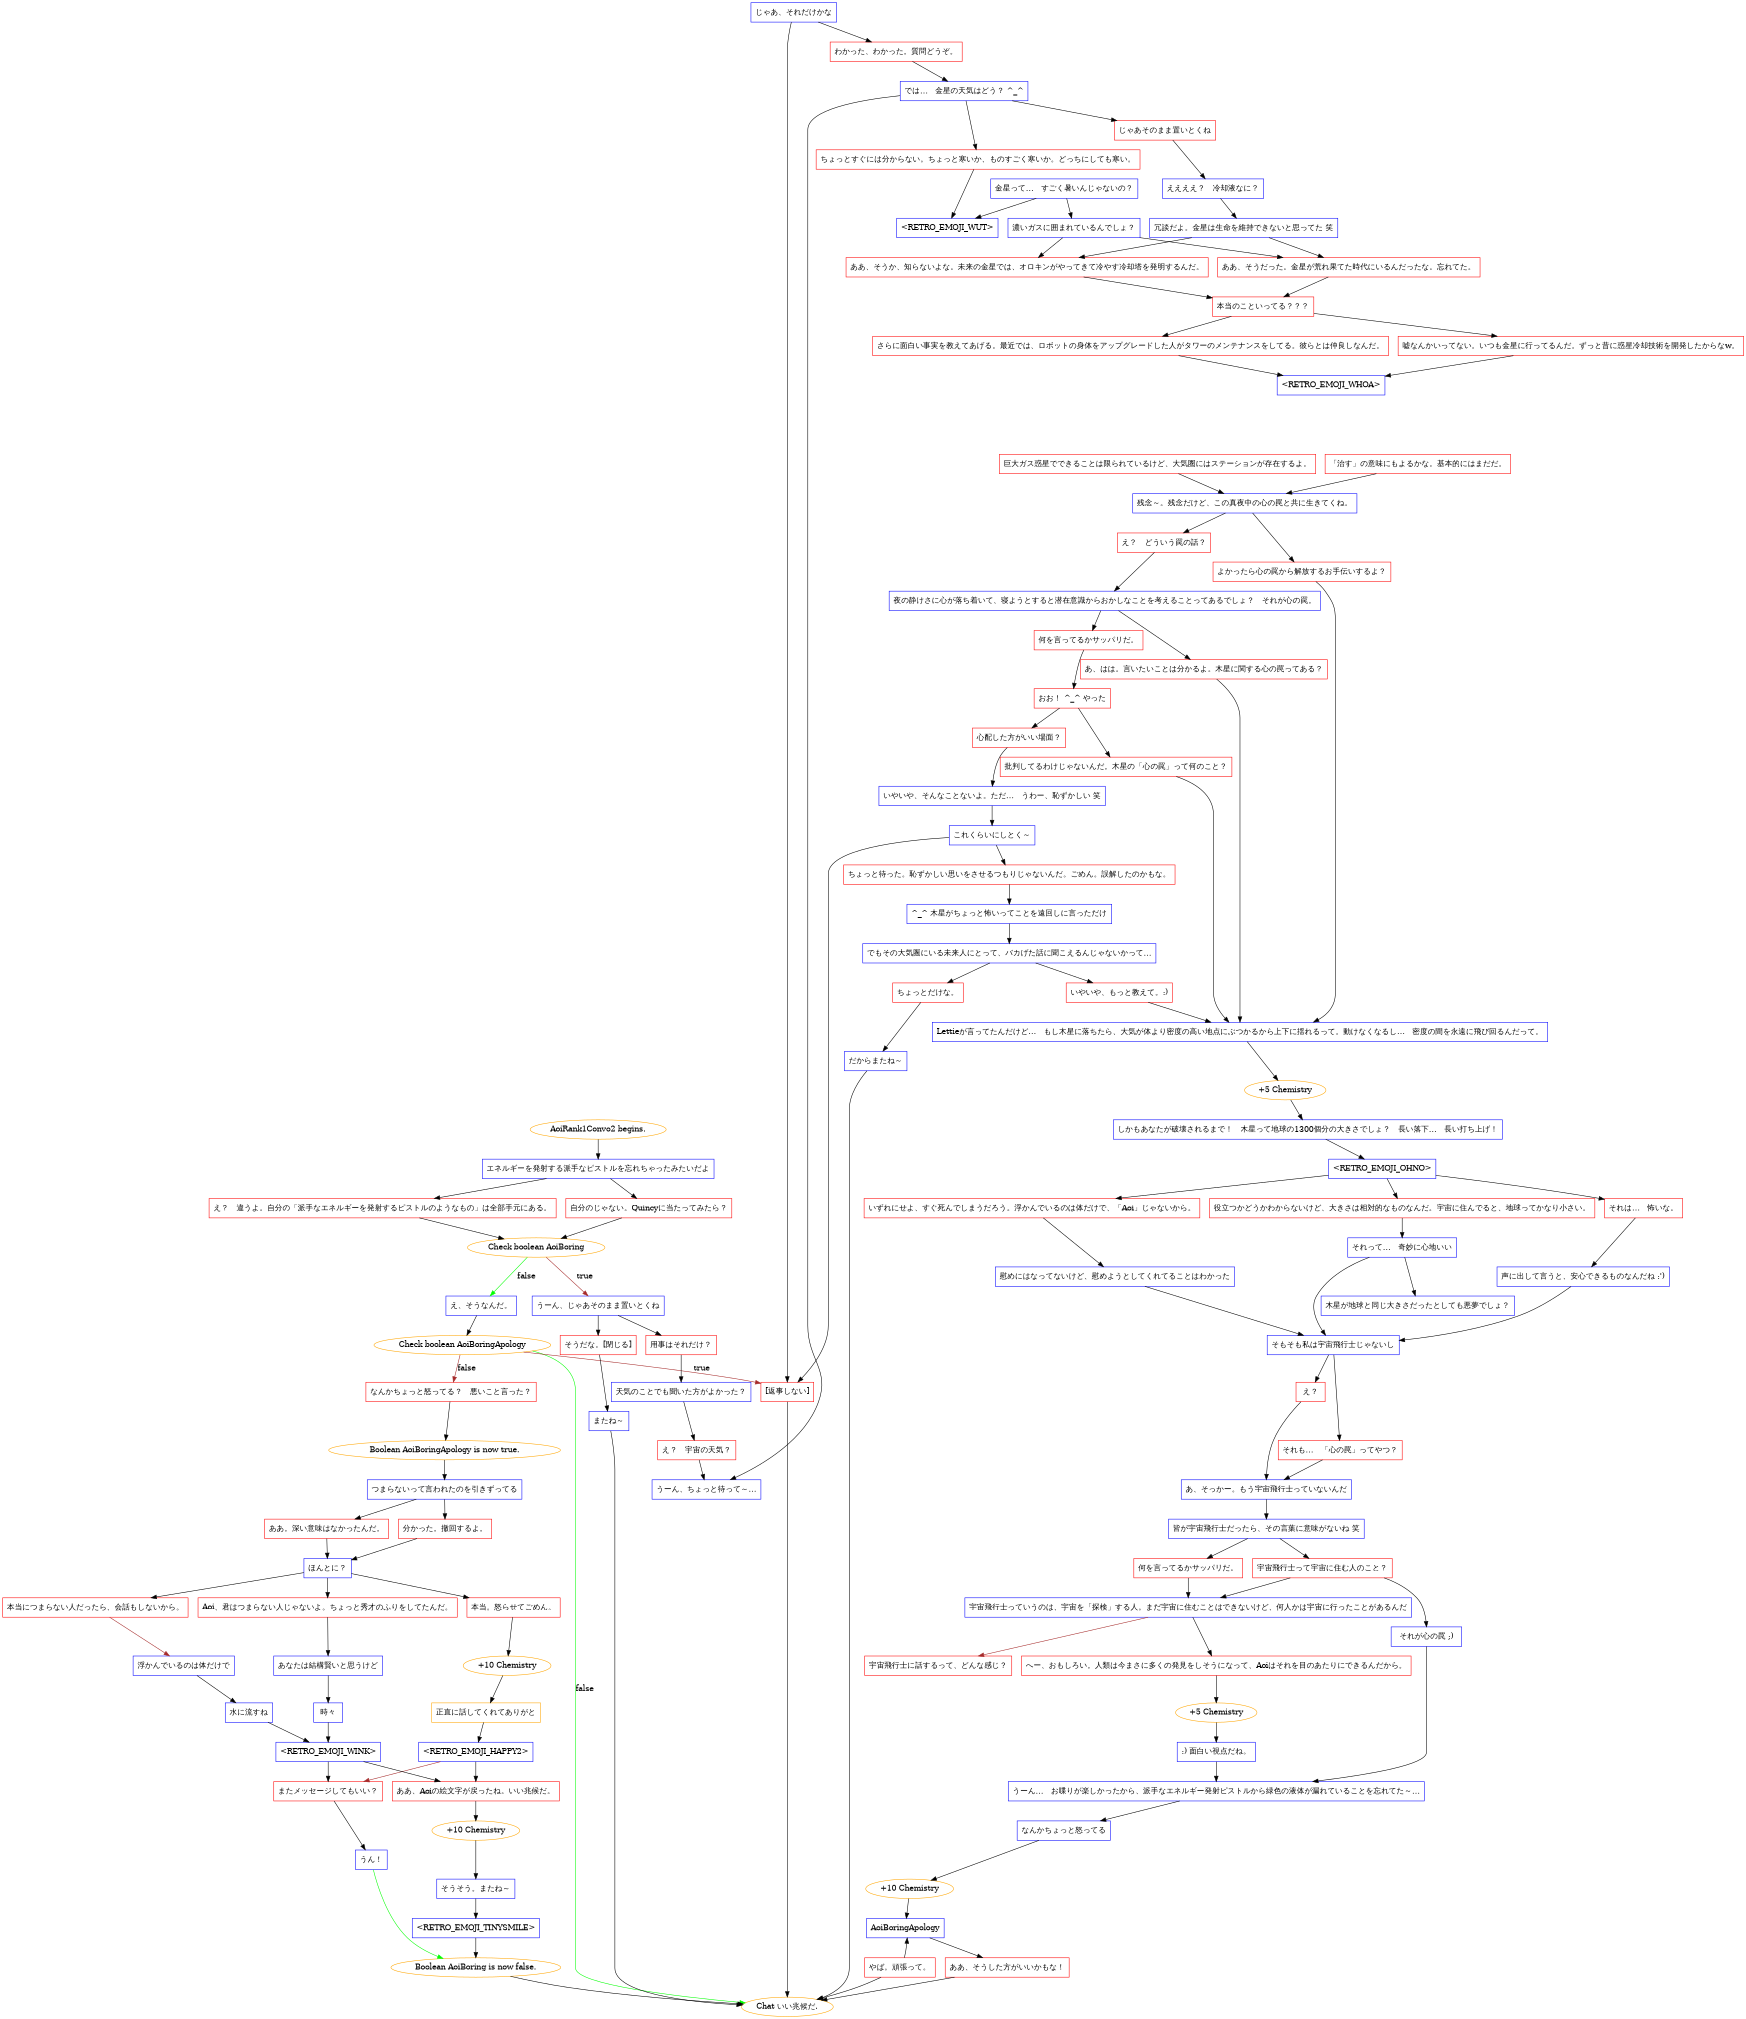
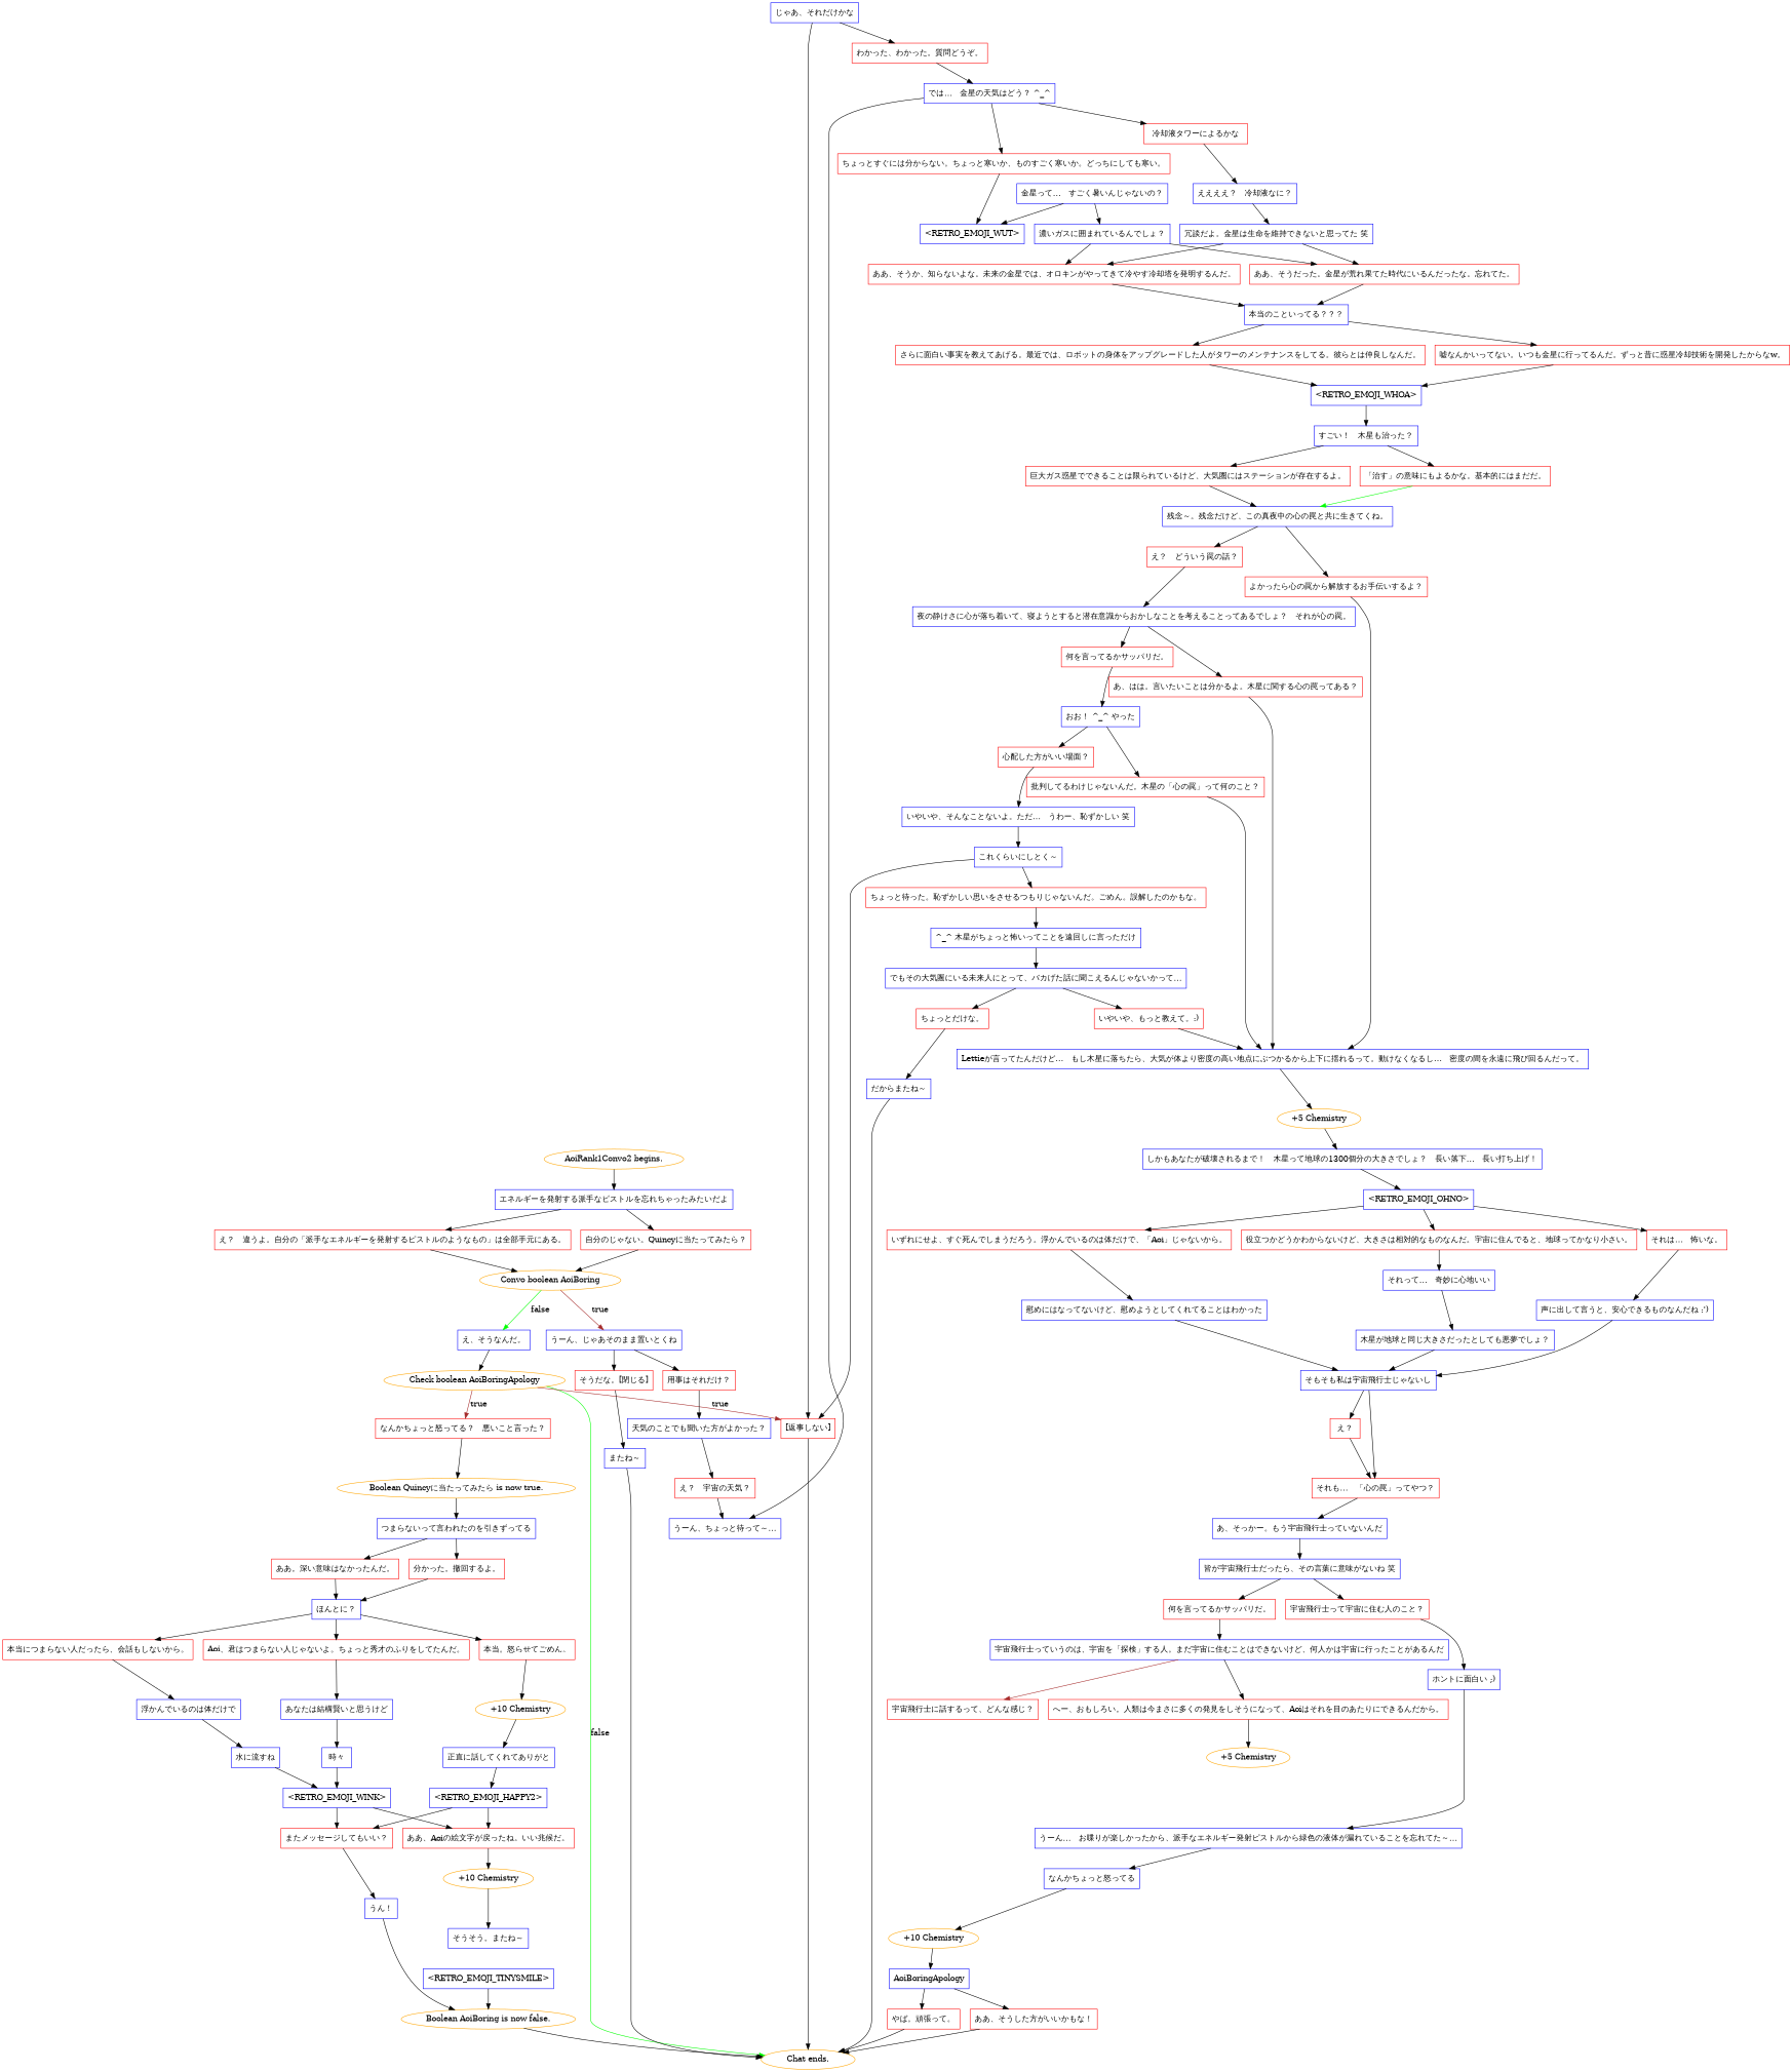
  digraph {
    node [color=blue shape=box]
    "AoiRank1Convo2 begins." [color=orange shape=""]
    n2 [label="エネルギーを発射する派手なピストルを忘れちゃったみたいだよ"]
    n3 [color=red label="え？　違うよ。自分の「派手なエネルギーを発射するピストルのようなもの」は全部手元にある。"]
    n4 [color=red label="自分のじゃない。Quincyに当たってみたら？"]
-   n5 [color=orange label="Check boolean AoiBoring" shape=""]
+   n5 [color=orange label="Convo boolean AoiBoring" shape=""]
    n6 [label="え、そうなんだ。"]
    n7 [label="うーん、じゃあそのまま置いとくね"]
    n8 [color=orange label="Check boolean AoiBoringApology" shape=""]
    n9 [color=red label="用事はそれだけ？"]
    n10 [color=red label="そうだな。[閉じる]"]
-   "Chat ends." [color=orange label="Chat いい兆候だ." shape=""]
+   "Chat ends." [color=orange shape=""]
    n12 [color=red label="なんかちょっと怒ってる？　悪いこと言った？"]
    n13 [color=red label="[返事しない]"]
    n14 [label="天気のことでも聞いた方がよかった？"]
    n15 [label="またね～"]
-   n16 [color=orange label="Boolean AoiBoringApology is now true." shape=""]
+   n16 [color=orange label="Boolean Quincyに当たってみたら is now true." shape=""]
    n17 [color=red label="え？　宇宙の天気？"]
    n18 [label="つまらないって言われたのを引きずってる"]
    n19 [label="うーん、ちょっと待って～…"]
    n20 [color=red label="ああ。深い意味はなかったんだ。"]
    n21 [color=red label="分かった。撤回するよ。"]
    n22 [label="じゃあ、それだけかな"]
    n23 [color=red label="わかった、わかった。質問どうぞ。"]
    n24 [label="ほんとに？"]
    n25 [label="では…　金星の天気はどう？ ^_^"]
-   n26 [color=red label="じゃあそのまま置いとくね"]
+   n26 [color=red label="冷却液タワーによるかな"]
    n27 [color=red label="ちょっとすぐには分からない。ちょっと寒いか、ものすごく寒いか。どっちにしても寒い。"]
    n28 [color=red label="本当。怒らせてごめん。"]
    n29 [color=red label="Aoi、君はつまらない人じゃないよ。ちょっと秀才のふりをしてたんだ。"]
    n30 [color=red label="本当につまらない人だったら、会話もしないから。"]
    n31 [label="ええええ？　冷却液なに？"]
    n32 [label="<RETRO_EMOJI_WUT>"]
    n33 [color=orange label="+10 Chemistry" shape=""]
    n34 [label="あなたは結構賢いと思うけど"]
    n35 [label="浮かんでいるのは体だけで"]
    n36 [label="冗談だよ。金星は生命を維持できないと思ってた 笑"]
-   n37 [color=orange label="正直に話してくれてありがと"]
+   n37 [label="正直に話してくれてありがと"]
    n38 [label="時々"]
    n39 [label="水に流すね"]
    n40 [color=red label="ああ、そうだった。金星が荒れ果てた時代にいるんだったな。忘れてた。"]
    n41 [color=red label="ああ、そうか、知らないよな。未来の金星では、オロキンがやってきて冷やす冷却塔を発明するんだ。"]
    n42 [label="金星って…　すごく暑いんじゃないの？"]
    n43 [label="濃いガスに囲まれているんでしょ？"]
    n44 [label="<RETRO_EMOJI_HAPPY2>"]
    n45 [label="<RETRO_EMOJI_WINK>"]
-   n46 [color=red label="本当のこといってる？？？"]
+   n46 [label="本当のこといってる？？？"]
    n47 [color=red label="またメッセージしてもいい？"]
    n48 [color=red label="ああ、Aoiの絵文字が戻ったね。いい兆候だ。"]
    n49 [color=red label="さらに面白い事実を教えてあげる。最近では、ロボットの身体をアップグレードした人がタワーのメンテナンスをしてる。彼らとは仲良しなんだ。"]
    n50 [color=red label="嘘なんかいってない。いつも金星に行ってるんだ。ずっと昔に惑星冷却技術を開発したからなw。"]
    n51 [label="うん！"]
    n52 [color=orange label="+10 Chemistry" shape=""]
    n53 [label="<RETRO_EMOJI_WHOA>"]
    n54 [color=orange label="Boolean AoiBoring is now false." shape=""]
    n55 [label="そうそう。またね～"]
+   n56 [label="すごい！　木星も治った？"]
    n57 [label="<RETRO_EMOJI_TINYSMILE>"]
    n58 [color=red label="巨大ガス惑星でできることは限られているけど、大気圏にはステーションが存在するよ。"]
    n59 [color=red label="「治す」の意味にもよるかな。基本的にはまだだ。"]
    n60 [label="残念～。残念だけど、この真夜中の心の罠と共に生きてくね。"]
    n61 [color=red label="よかったら心の罠から解放するお手伝いするよ？"]
    n62 [color=red label="え？　どういう罠の話？"]
    n63 [label="Lettieが言ってたんだけど…　もし木星に落ちたら、大気が体より密度の高い地点にぶつかるから上下に揺れるって。動けなくなるし…　密度の間を永遠に飛び回るんだって。"]
    n64 [label="夜の静けさに心が落ち着いて、寝ようとすると潜在意識からおかしなことを考えることってあるでしょ？　それが心の罠。"]
    n65 [color=orange label="+5 Chemistry" shape=""]
    n66 [color=red label="あ、はは。言いたいことは分かるよ。木星に関する心の罠ってある？"]
    n67 [color=red label="何を言ってるかサッパリだ。"]
    n68 [label="しかもあなたが破壊されるまで！　木星って地球の1300個分の大きさでしょ？　長い落下…　長い打ち上げ！"]
-   n69 [color=red label="おお！ ^_^ やった"]
+   n69 [label="おお！ ^_^ やった"]
    n70 [label="<RETRO_EMOJI_OHNO>"]
    n71 [color=red label="批判してるわけじゃないんだ。木星の「心の罠」って何のこと？"]
    n72 [color=red label="心配した方がいい場面？"]
    n73 [color=red label="それは…　怖いな。"]
    n74 [color=red label="いずれにせよ、すぐ死んでしまうだろう。浮かんでいるのは体だけで、「Aoi」じゃないから。"]
    n75 [color=red label="役立つかどうかわからないけど、大きさは相対的なものなんだ。宇宙に住んでると、地球ってかなり小さい。"]
    n76 [label="いやいや、そんなことないよ。ただ…　うわー、恥ずかしい 笑"]
    n77 [label="声に出して言うと、安心できるものなんだね :')"]
    n78 [label="慰めにはなってないけど、慰めようとしてくれてることはわかった"]
    n79 [label="それって…　奇妙に心地いい"]
    n80 [label="これくらいにしとく～"]
    n81 [label="そもそも私は宇宙飛行士じゃないし"]
    n82 [label="木星が地球と同じ大きさだったとしても悪夢でしょ？"]
    n83 [color=red label="ちょっと待った。恥ずかしい思いをさせるつもりじゃないんだ。ごめん。誤解したのかもな。"]
    n84 [color=red label="え？"]
    n85 [color=red label="それも…　「心の罠」ってやつ？"]
    n86 [label="^_^ 木星がちょっと怖いってことを遠回しに言っただけ"]
    n87 [label="あ、そっかー。もう宇宙飛行士っていないんだ"]
    n88 [label="でもその大気圏にいる未来人にとって、バカげた話に聞こえるんじゃないかって…"]
    n89 [label="皆が宇宙飛行士だったら、その言葉に意味がないね 笑"]
    n90 [color=red label="いやいや、もっと教えて。:)"]
    n91 [color=red label="ちょっとだけな。"]
    n92 [color=red label="宇宙飛行士って宇宙に住む人のこと？"]
    n93 [color=red label="何を言ってるかサッパリだ。"]
    n94 [label="だからまたね～"]
    n95 [label="宇宙飛行士っていうのは、宇宙を「探検」する人。まだ宇宙に住むことはできないけど、何人かは宇宙に行ったことがあるんだ"]
-   n96 [label="それが心の罠 ;)"]
+   n96 [label="ホントに面白い ;)"]
    n97 [color=red label="へー、おもしろい。人類は今まさに多くの発見をしそうになって、Aoiはそれを目のあたりにできるんだから。"]
    n98 [color=red label="宇宙飛行士に話するって、どんな感じ？"]
    n99 [color=orange label="+5 Chemistry" shape=""]
-   n100 [label=":) 面白い視点だね。"]
    n101 [label="うーん…　お喋りが楽しかったから、派手なエネルギー発射ピストルから緑色の液体が漏れていることを忘れてた～…"]
    n102 [label="なんかちょっと怒ってる"]
    n103 [color=orange label="+10 Chemistry" shape=""]
    n104 [label=AoiBoringApology]
    n105 [color=red label="やば。頑張って。"]
    n106 [color=red label="ああ、そうした方がいいかもな！"]
    "AoiRank1Convo2 begins." -> n2
    n2 -> n3
    n2 -> n4
    n3 -> n5
    n4 -> n5
    n5 -> n6 [color=green label=false]
    n5 -> n7 [color=brown label=true]
    n6 -> n8
    n7 -> n9
    n7 -> n10
    n8 -> "Chat ends." [color=green label=false]
-   n8 -> n12 [color=brown label=false]
+   n8 -> n12 [color=brown label=true]
    n8 -> n13 [color=brown label=true]
    n9 -> n14
    n10 -> n15
    n12 -> n16
    n13 -> "Chat ends."
    n14 -> n17
    n15 -> "Chat ends."
    n16 -> n18
    n17 -> n19
    n18 -> n20
    n18 -> n21
    n20 -> n24
    n21 -> n24
    n22 -> n13
    n22 -> n23
    n23 -> n25
    n24 -> n28
    n24 -> n29
    n24 -> n30
    n25 -> n19
    n25 -> n26
    n25 -> n27
    n26 -> n31
    n27 -> n32
    n28 -> n33
    n29 -> n34
-   n30 -> n35 [color=brown]
+   n30 -> n35
    n31 -> n36
    n33 -> n37
    n34 -> n38
    n35 -> n39
    n36 -> n40
    n36 -> n41
    n37 -> n44
    n38 -> n45
    n39 -> n45
    n40 -> n46
    n41 -> n46
    n42 -> n32
    n42 -> n43
    n43 -> n40
    n43 -> n41
-   n44 -> n47 [color=brown]
+   n44 -> n47
    n44 -> n48
    n45 -> n47
    n45 -> n48
    n46 -> n49
    n46 -> n50
    n47 -> n51
    n48 -> n52
    n49 -> n53
    n50 -> n53
-   n51 -> n54 [color=green]
+   n51 -> n54
    n52 -> n55
+   n53 -> n56
    n54 -> "Chat ends."
-   n55 -> n57
+   n56 -> n58
+   n56 -> n59
    n57 -> n54
    n58 -> n60
-   n59 -> n60
+   n59 -> n60 [color=green]
    n60 -> n61
    n60 -> n62
    n61 -> n63
    n62 -> n64
    n63 -> n65
    n64 -> n66
    n64 -> n67
    n65 -> n68
    n66 -> n63
    n67 -> n69
    n68 -> n70
    n69 -> n71
    n69 -> n72
    n70 -> n73
    n70 -> n74
    n70 -> n75
    n71 -> n63
    n72 -> n76
    n73 -> n77
    n74 -> n78
    n75 -> n79
    n76 -> n80
    n77 -> n81
    n78 -> n81
    n79 -> n82
    n80 -> n13
    n80 -> n83
    n81 -> n84
    n81 -> n85
-   n79 -> n81
+   n82 -> n81
    n83 -> n86
-   n84 -> n87
+   n84 -> n85
    n85 -> n87
    n86 -> n88
    n87 -> n89
    n88 -> n90
    n88 -> n91
    n89 -> n92
    n89 -> n93
    n90 -> n63
    n91 -> n94
-   n92 -> n95
    n92 -> n96
    n93 -> n95
    n94 -> "Chat ends."
    n95 -> n97
    n95 -> n98 [color=brown]
    n96 -> n101
    n97 -> n99
-   n99 -> n100
-   n100 -> n101
    n101 -> n102
    n102 -> n103
    n103 -> n104
-   n105 -> n104
+   n104 -> n105
    n104 -> n106
    n105 -> "Chat ends."
    n106 -> "Chat ends."
  }
